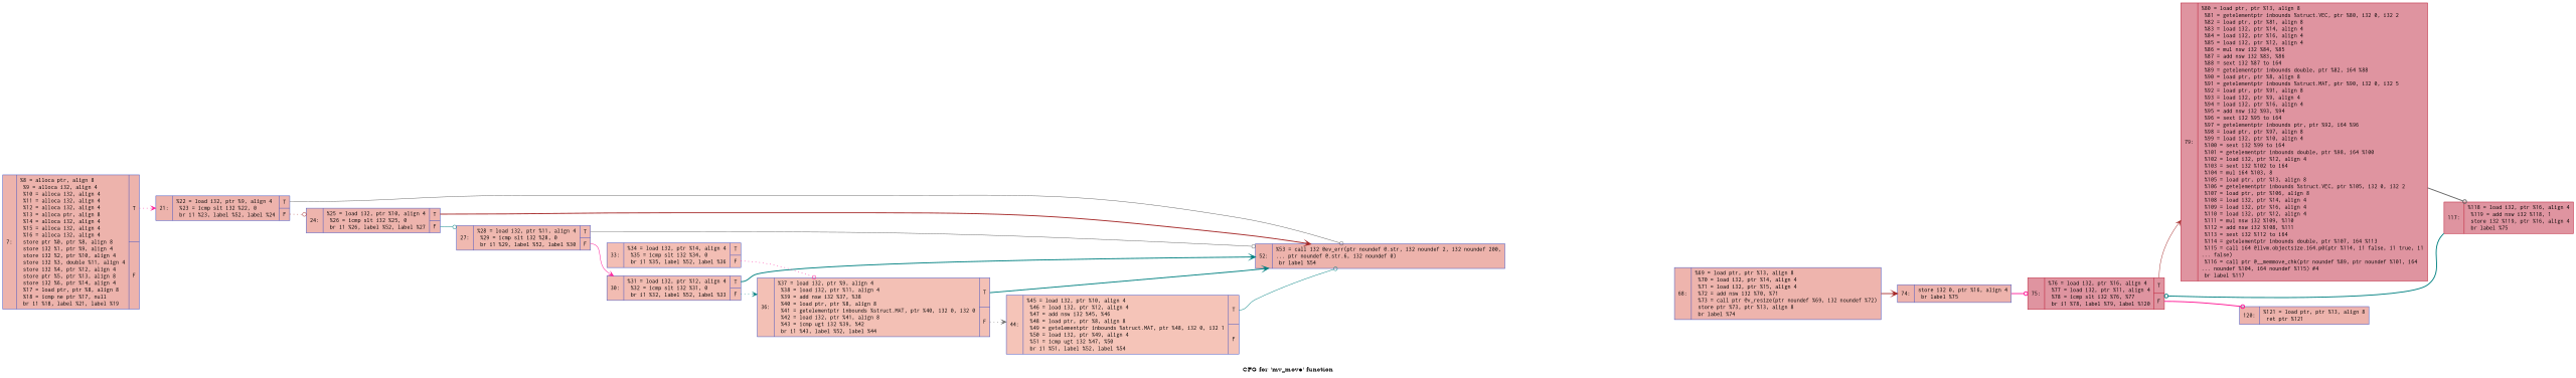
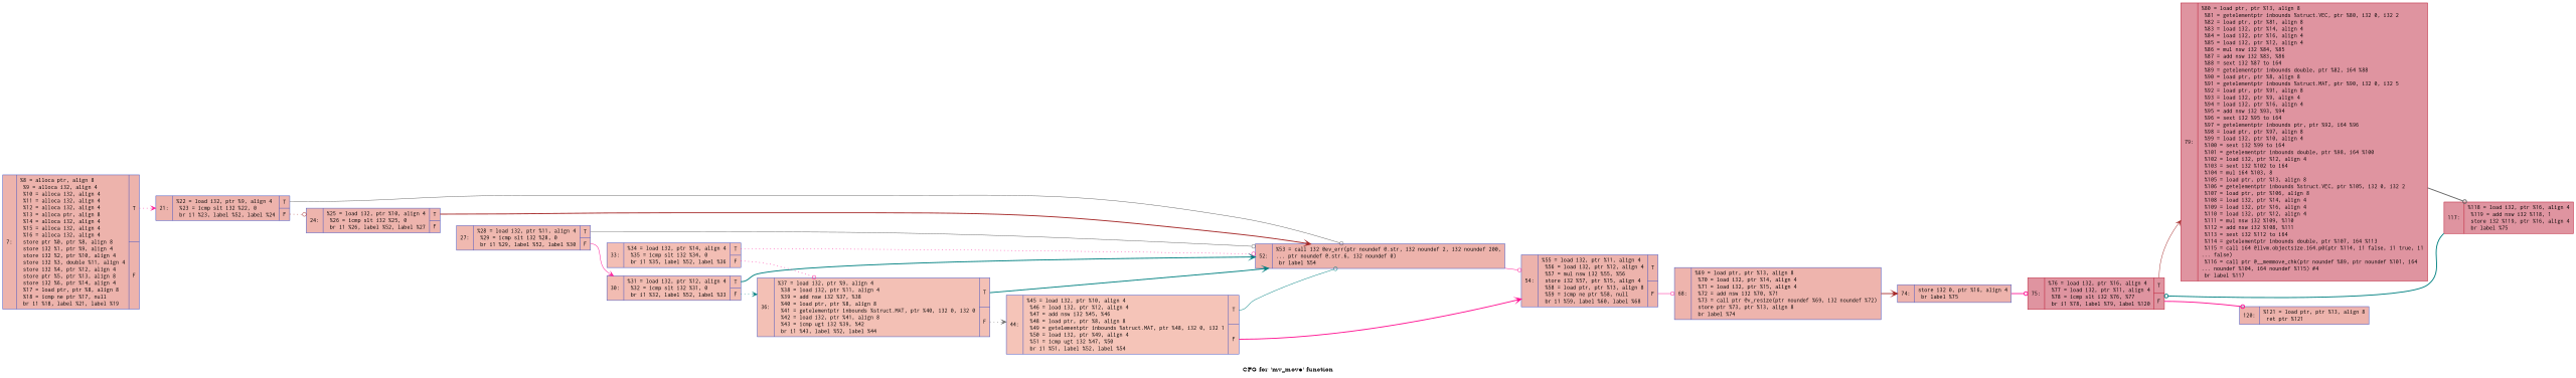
  digraph {
    label="CFG for 'mv_move' function"
    rankdir=LR
    node [color="#3d50c3ff" fillcolor="#d6524470" fontname=Courier shape=record style=filled]
    edge [arrowhead=odot color=deeppink style=bold tailport=s0]
    n1 [label="{7:\l|  %8 = alloca ptr, align 8\l  %9 = alloca i32, align 4\l  %10 = alloca i32, align 4\l  %11 = alloca i32, align 4\l  %12 = alloca i32, align 4\l  %13 = alloca ptr, align 8\l  %14 = alloca i32, align 4\l  %15 = alloca i32, align 4\l  %16 = alloca i32, align 4\l  store ptr %0, ptr %8, align 8\l  store i32 %1, ptr %9, align 4\l  store i32 %2, ptr %10, align 4\l  store i32 %3, double %11, align 4\l  store i32 %4, ptr %12, align 4\l  store ptr %5, ptr %13, align 8\l  store i32 %6, ptr %14, align 4\l  %17 = load ptr, ptr %8, align 8\l  %18 = icmp ne ptr %17, null\l  br i1 %18, label %21, label %19\l|{<s0>T|<s1>F}}"]
    n2 [label="{21:\l|  %22 = load i32, ptr %9, align 4\l  %23 = icmp slt i32 %22, 0\l  br i1 %23, label %52, label %24\l|{<s0>T|<s1>F}}"]
    n3 [label="{52:\l|  %53 = call i32 @ev_err(ptr noundef @.str, i32 noundef 2, i32 noundef 200,\l... ptr noundef @.str.6, i32 noundef 0)\l  br label %54\l}"]
    n4 [fillcolor="#d8564670" label="{24:\l|  %25 = load i32, ptr %10, align 4\l  %26 = icmp slt i32 %25, 0\l  br i1 %26, label %52, label %27\l|{<s0>T|<s1>F}}"]
+   n5 [label="{54:\l|  %55 = load i32, ptr %11, align 4\l  %56 = load i32, ptr %12, align 4\l  %57 = mul nsw i32 %55, %56\l  store i32 %57, ptr %15, align 4\l  %58 = load ptr, ptr %13, align 8\l  %59 = icmp ne ptr %58, null\l  br i1 %59, label %60, label %68\l|{<s0>T|<s1>F}}"]
    n6 [fillcolor="#de614d70" label="{27:\l|  %28 = load i32, ptr %11, align 4\l  %29 = icmp slt i32 %28, 0\l  br i1 %29, label %52, label %30\l|{<s0>T|<s1>F}}"]
    n7 [fillcolor="#d8564670" label="{68:\l|  %69 = load ptr, ptr %13, align 8\l  %70 = load i32, ptr %14, align 4\l  %71 = load i32, ptr %15, align 4\l  %72 = add nsw i32 %70, %71\l  %73 = call ptr @v_resize(ptr noundef %69, i32 noundef %72)\l  store ptr %73, ptr %13, align 8\l  br label %74\l}"]
    n8 [fillcolor="#e1675170" label="{30:\l|  %31 = load i32, ptr %12, align 4\l  %32 = icmp slt i32 %31, 0\l  br i1 %32, label %52, label %33\l|{<s0>T|<s1>F}}"]
    n9 [fillcolor="#e5705870" label="{36:\l|  %37 = load i32, ptr %9, align 4\l  %38 = load i32, ptr %11, align 4\l  %39 = add nsw i32 %37, %38\l  %40 = load ptr, ptr %8, align 8\l  %41 = getelementptr inbounds %struct.MAT, ptr %40, i32 0, i32 0\l  %42 = load i32, ptr %41, align 8\l  %43 = icmp ugt i32 %39, %42\l  br i1 %43, label %52, label %44\l|{<s0>T|<s1>F}}"]
    n10 [fillcolor="#e36c5570" label="{33:\l|  %34 = load i32, ptr %14, align 4\l  %35 = icmp slt i32 %34, 0\l  br i1 %35, label %52, label %36\l|{<s0>T|<s1>F}}"]
    n11 [fillcolor="#e97a5f70" label="{44:\l|  %45 = load i32, ptr %10, align 4\l  %46 = load i32, ptr %12, align 4\l  %47 = add nsw i32 %45, %46\l  %48 = load ptr, ptr %8, align 8\l  %49 = getelementptr inbounds %struct.MAT, ptr %48, i32 0, i32 1\l  %50 = load i32, ptr %49, align 4\l  %51 = icmp ugt i32 %47, %50\l  br i1 %51, label %52, label %54\l|{<s0>T|<s1>F}}"]
    n12 [label="{74:\l|  store i32 0, ptr %16, align 4\l  br label %75\l}"]
    n13 [color="#b70d28ff" fillcolor="#b70d2870" label="{75:\l|  %76 = load i32, ptr %16, align 4\l  %77 = load i32, ptr %11, align 4\l  %78 = icmp slt i32 %76, %77\l  br i1 %78, label %79, label %120\l|{<s0>T|<s1>F}}"]
    n14 [color="#b70d28ff" fillcolor="#b70d2870" label="{79:\l|  %80 = load ptr, ptr %13, align 8\l  %81 = getelementptr inbounds %struct.VEC, ptr %80, i32 0, i32 2\l  %82 = load ptr, ptr %81, align 8\l  %83 = load i32, ptr %14, align 4\l  %84 = load i32, ptr %16, align 4\l  %85 = load i32, ptr %12, align 4\l  %86 = mul nsw i32 %84, %85\l  %87 = add nsw i32 %83, %86\l  %88 = sext i32 %87 to i64\l  %89 = getelementptr inbounds double, ptr %82, i64 %88\l  %90 = load ptr, ptr %8, align 8\l  %91 = getelementptr inbounds %struct.MAT, ptr %90, i32 0, i32 5\l  %92 = load ptr, ptr %91, align 8\l  %93 = load i32, ptr %9, align 4\l  %94 = load i32, ptr %16, align 4\l  %95 = add nsw i32 %93, %94\l  %96 = sext i32 %95 to i64\l  %97 = getelementptr inbounds ptr, ptr %92, i64 %96\l  %98 = load ptr, ptr %97, align 8\l  %99 = load i32, ptr %10, align 4\l  %100 = sext i32 %99 to i64\l  %101 = getelementptr inbounds double, ptr %98, i64 %100\l  %102 = load i32, ptr %12, align 4\l  %103 = sext i32 %102 to i64\l  %104 = mul i64 %103, 8\l  %105 = load ptr, ptr %13, align 8\l  %106 = getelementptr inbounds %struct.VEC, ptr %105, i32 0, i32 2\l  %107 = load ptr, ptr %106, align 8\l  %108 = load i32, ptr %14, align 4\l  %109 = load i32, ptr %16, align 4\l  %110 = load i32, ptr %12, align 4\l  %111 = mul nsw i32 %109, %110\l  %112 = add nsw i32 %108, %111\l  %113 = sext i32 %112 to i64\l  %114 = getelementptr inbounds double, ptr %107, i64 %113\l  %115 = call i64 @llvm.objectsize.i64.p0(ptr %114, i1 false, i1 true, i1\l... false)\l  %116 = call ptr @__memmove_chk(ptr noundef %89, ptr noundef %101, i64\l... noundef %104, i64 noundef %115) #4\l  br label %117\l}"]
    n15 [label="{120:\l|  %121 = load ptr, ptr %13, align 8\l  ret ptr %121\l}"]
    n16 [color="#b70d28ff" fillcolor="#b70d2870" label="{117:\l|  %118 = load i32, ptr %16, align 4\l  %119 = add nsw i32 %118, 1\l  store i32 %119, ptr %16, align 4\l  br label %75\l}"]
    n1 -> n2 [arrowhead=vee style=dotted]
    n2 -> n3 [color=gray40 style=solid]
    n2 -> n4 [color=brown style=dotted tailport=s1]
+   n3 -> n5 [style=solid]
    n4 -> n3 [arrowhead=vee color=brown]
-   n4 -> n6 [color=teal style=solid tailport=s1]
+   n5 -> n7 [style=solid tailport=s1]
    n6 -> n3 [color=gray40 style=solid]
    n6 -> n8 [arrowhead=vee style=solid tailport=s1]
    n7 -> n12 [arrowhead=vee color=brown]
    n8 -> n3 [arrowhead=vee color=teal]
    n8 -> n9 [arrowhead=vee color=teal style=dotted tailport=s1]
    n9 -> n3 [arrowhead=vee color=teal]
    n9 -> n11 [arrowhead=vee color=gray40 style=dotted tailport=s1]
+   n10 -> n3 [style=dotted]
    n10 -> n9 [style=dotted tailport=s1]
    n11 -> n3 [color=teal style=solid]
+   n11 -> n5 [arrowhead=vee tailport=s1]
    n12 -> n13
    n13 -> n14 [arrowhead=vee color=brown style=solid]
    n13 -> n15 [tailport=s1]
    n14 -> n16 [color=gray40]
    n16 -> n13 [color=teal]
  }
